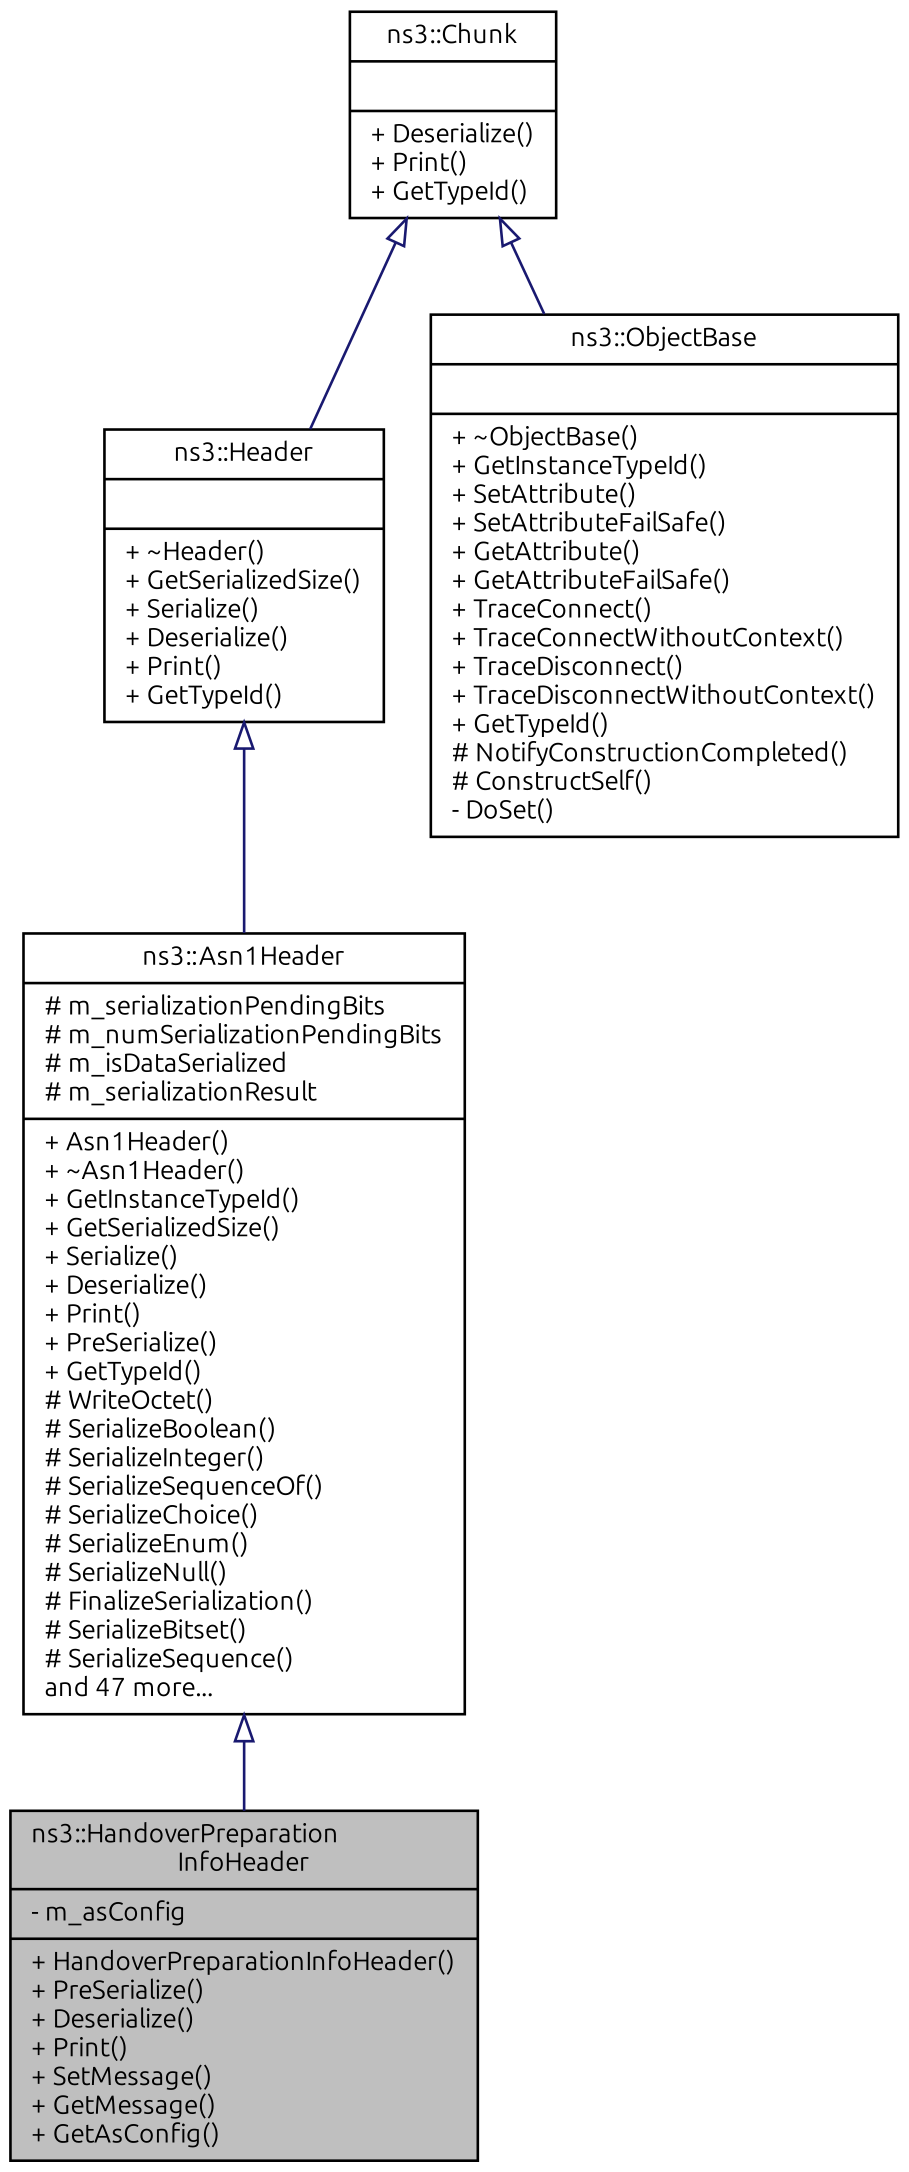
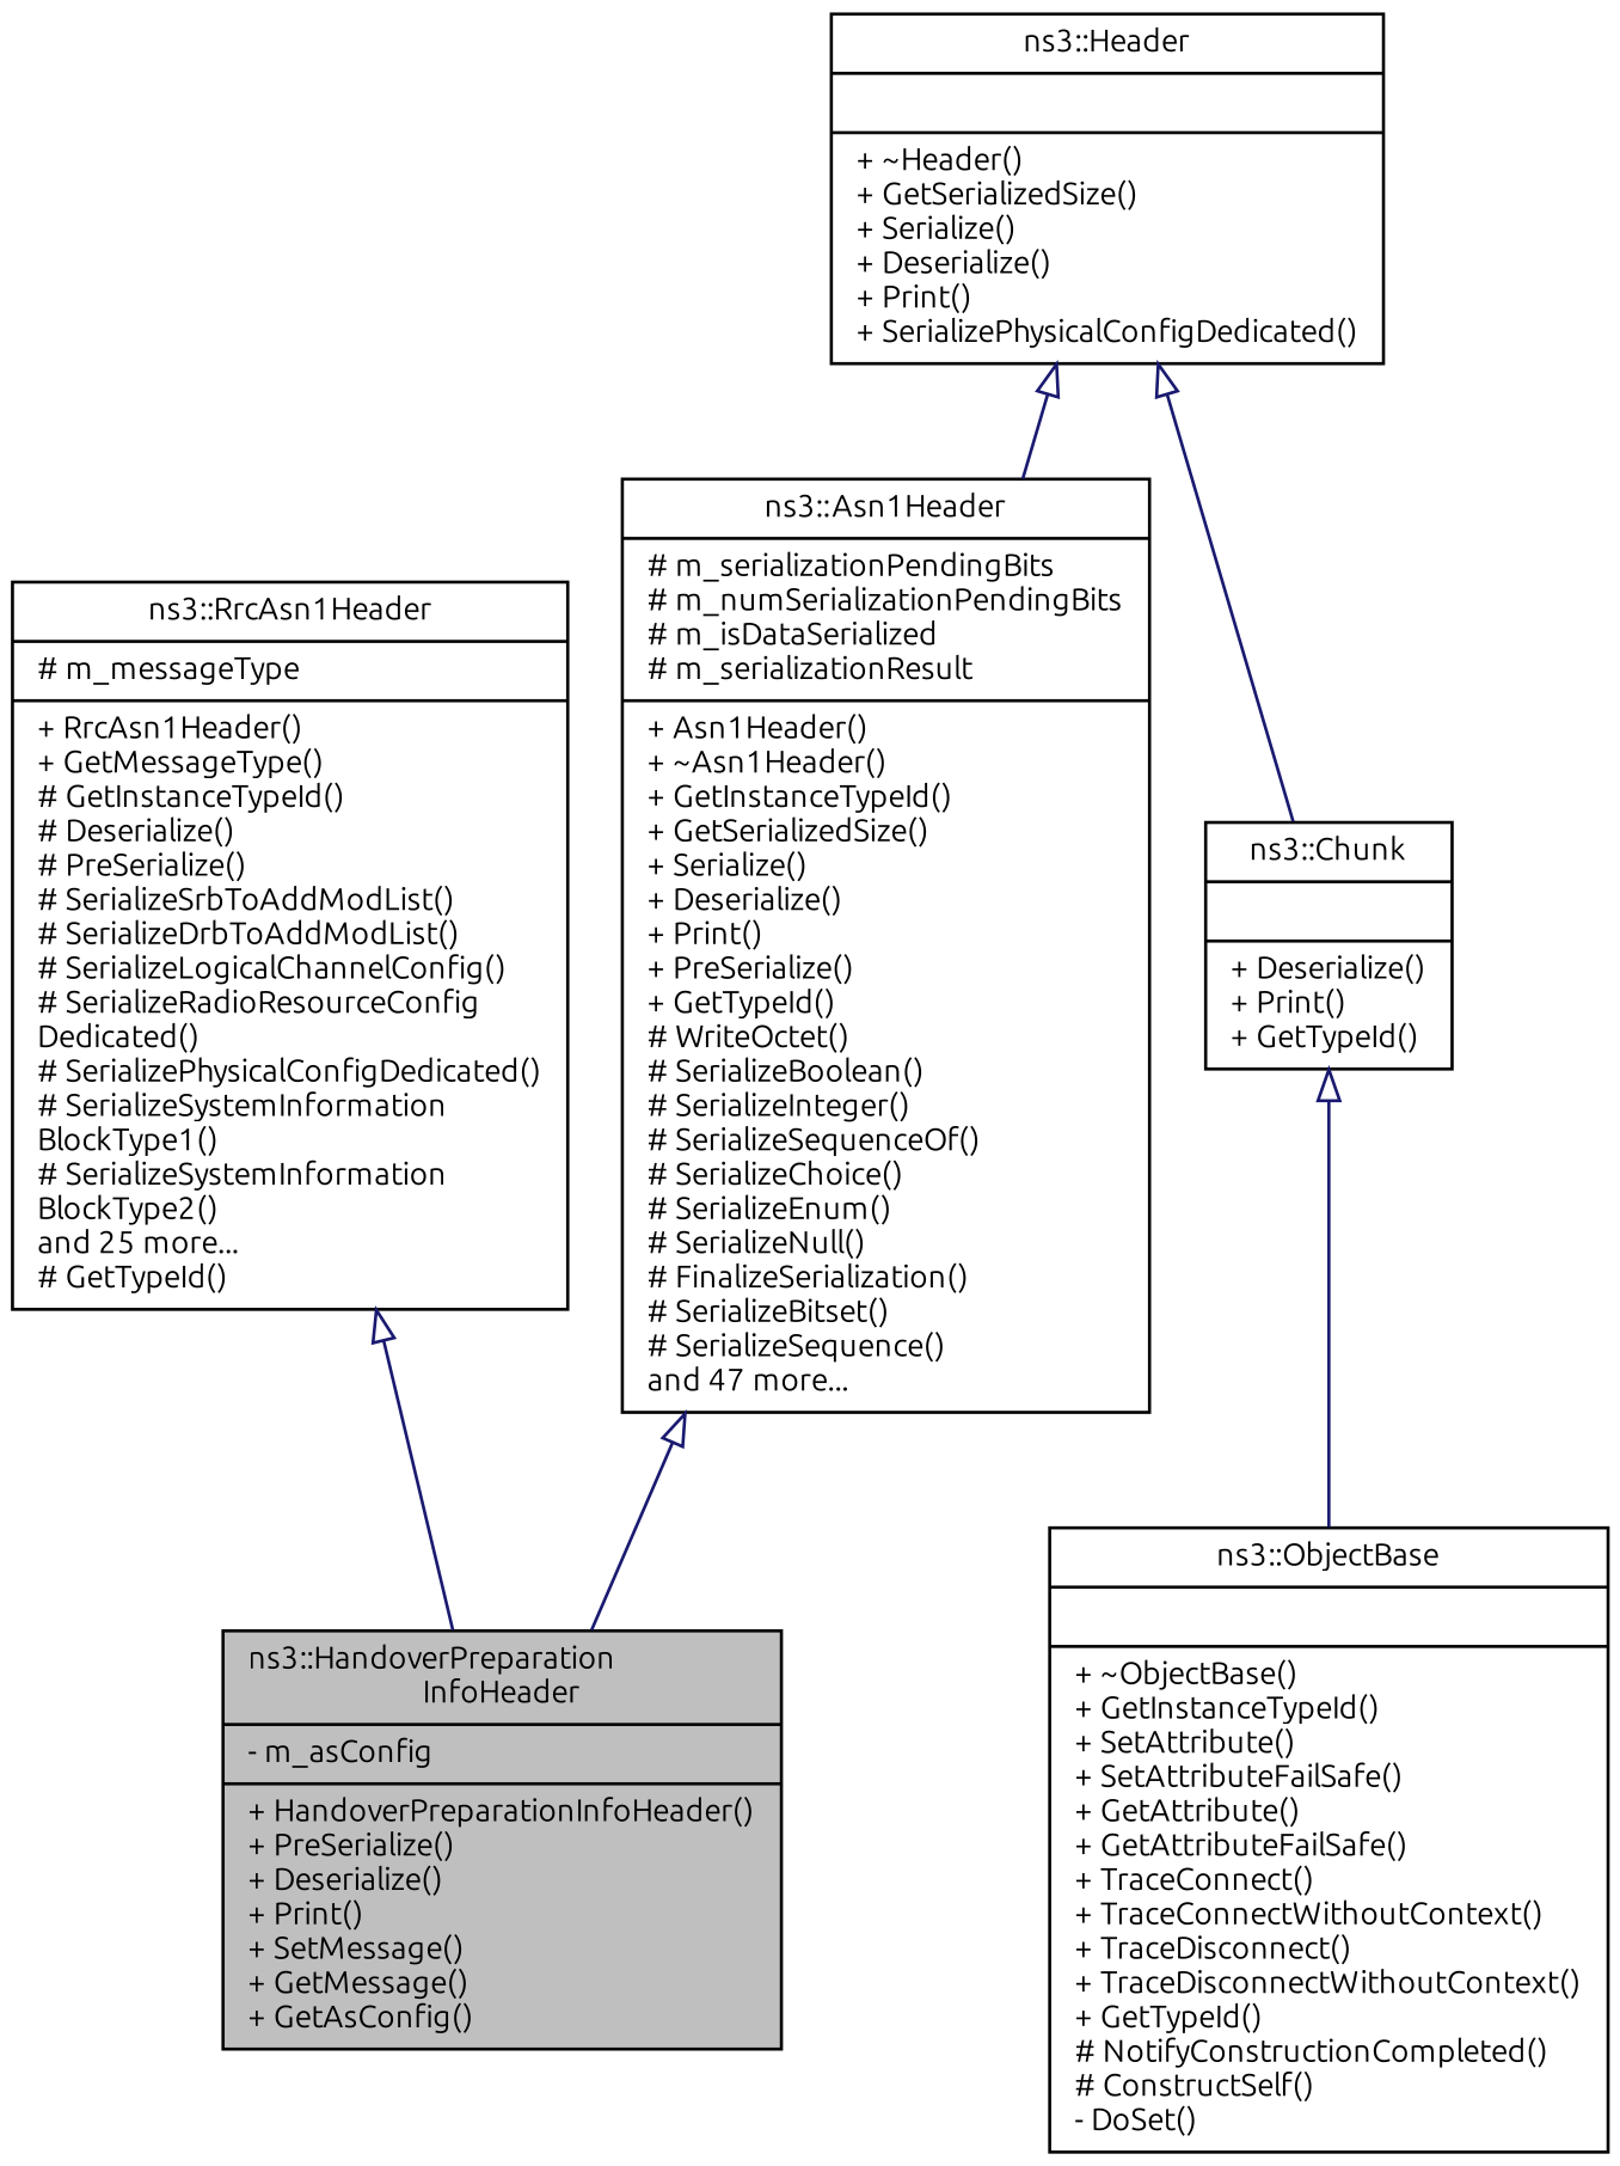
  digraph {
    fontname=Ubuntu
    node [color=black fillcolor=white fontname=Ubuntu fontsize=10 shape=record style=filled]
    edge [arrowtail=onormal color=midnightblue dir=back fontname=Ubuntu fontsize=10 labelfontname=Helvetica labelfontsize=10 style=solid]
    n1 [fillcolor=grey75 fontcolor=black height=0.2 label="{ns3::HandoverPreparation\lInfoHeader\n|- m_asConfig\l|+ HandoverPreparationInfoHeader()\l+ PreSerialize()\l+ Deserialize()\l+ Print()\l+ SetMessage()\l+ GetMessage()\l+ GetAsConfig()\l}" width=0.4]
+   n2 [height=0.2 label="{ns3::RrcAsn1Header\n|# m_messageType\l|+ RrcAsn1Header()\l+ GetMessageType()\l# GetInstanceTypeId()\l# Deserialize()\l# PreSerialize()\l# SerializeSrbToAddModList()\l# SerializeDrbToAddModList()\l# SerializeLogicalChannelConfig()\l# SerializeRadioResourceConfig\lDedicated()\l# SerializePhysicalConfigDedicated()\l# SerializeSystemInformation\lBlockType1()\l# SerializeSystemInformation\lBlockType2()\land 25 more...\l# GetTypeId()\l}" width=0.4]
    n3 [height=0.2 label="{ns3::Asn1Header\n|# m_serializationPendingBits\l# m_numSerializationPendingBits\l# m_isDataSerialized\l# m_serializationResult\l|+ Asn1Header()\l+ ~Asn1Header()\l+ GetInstanceTypeId()\l+ GetSerializedSize()\l+ Serialize()\l+ Deserialize()\l+ Print()\l+ PreSerialize()\l+ GetTypeId()\l# WriteOctet()\l# SerializeBoolean()\l# SerializeInteger()\l# SerializeSequenceOf()\l# SerializeChoice()\l# SerializeEnum()\l# SerializeNull()\l# FinalizeSerialization()\l# SerializeBitset()\l# SerializeSequence()\land 47 more...\l}" width=0.4]
-   n4 [height=0.2 label="{ns3::Header\n||+ ~Header()\l+ GetSerializedSize()\l+ Serialize()\l+ Deserialize()\l+ Print()\l+ GetTypeId()\l}" width=0.4]
+   n4 [height=0.2 label="{ns3::Header\n||+ ~Header()\l+ GetSerializedSize()\l+ Serialize()\l+ Deserialize()\l+ Print()\l+ SerializePhysicalConfigDedicated()\l}" width=0.4]
    n5 [height=0.2 label="{ns3::Chunk\n||+ Deserialize()\l+ Print()\l+ GetTypeId()\l}" width=0.4]
    n6 [height=0.2 label="{ns3::ObjectBase\n||+ ~ObjectBase()\l+ GetInstanceTypeId()\l+ SetAttribute()\l+ SetAttributeFailSafe()\l+ GetAttribute()\l+ GetAttributeFailSafe()\l+ TraceConnect()\l+ TraceConnectWithoutContext()\l+ TraceDisconnect()\l+ TraceDisconnectWithoutContext()\l+ GetTypeId()\l# NotifyConstructionCompleted()\l# ConstructSelf()\l- DoSet()\l}" width=0.4]
+   n2 -> n1
    n3 -> n1
    n4 -> n3
-   n5 -> n4
+   n4 -> n5
    n5 -> n6
  }
